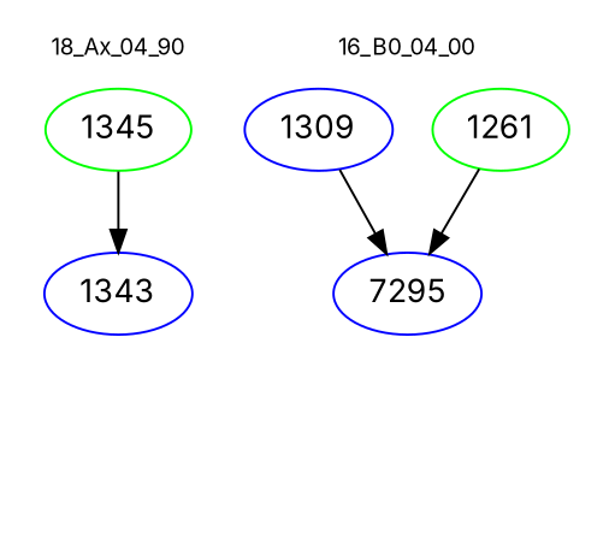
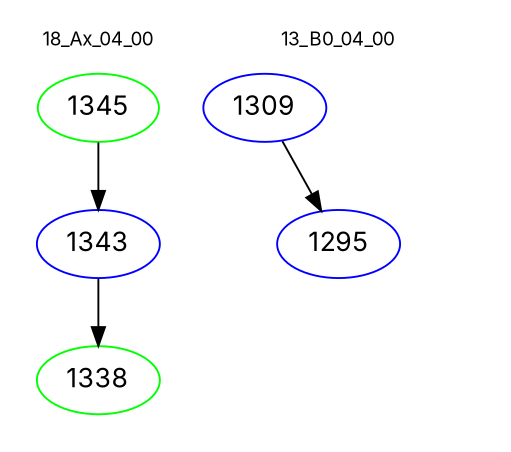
  digraph {
    fontname=Inter
    node [color=green fontname=Inter]
    edge [color=black fontname=Inter]
    n1 [label=1345]
    n2 [color=blue label=1343]
-   n4 [label=1261]
-   n5 [color=blue label=7295]
+   n3 [label=1338]
+   n5 [color=blue label=1295]
    n6 [color=blue label=1309]
    subgraph cluster_1 {
      color=white
      fontsize=10
-     label="18_Ax_04_90"
+     label="18_Ax_04_00"
      n1
      n2
+     n3
    }
    subgraph cluster_2 {
      color=white
      fontsize=10
-     label="16_B0_04_00"
-     n4
+     label="13_B0_04_00"
      n5
      n6
    }
    n1 -> n2
-   n4 -> n5
+   n2 -> n3
    n6 -> n5
  }
